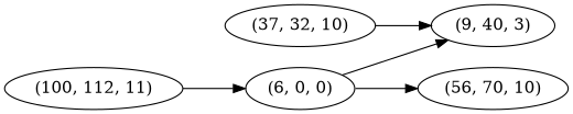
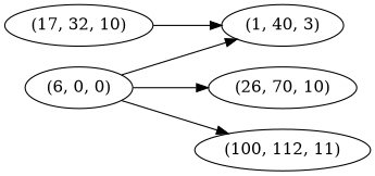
  digraph {
    rankdir=LR
    n1 [label="(6, 0, 0)"]
-   "(9, 40, 3)"
-   "(56, 70, 10)"
+   "(9, 40, 3)" [label="(1, 40, 3)"]
+   "(56, 70, 10)" [label="(26, 70, 10)"]
    "(100, 112, 11)"
-   "(17, 32, 10)" [label="(37, 32, 10)"]
+   "(17, 32, 10)"
    n1 -> "(9, 40, 3)"
    n1 -> "(56, 70, 10)"
-   "(100, 112, 11)" -> n1
+   n1 -> "(100, 112, 11)"
    "(17, 32, 10)" -> "(9, 40, 3)"
  }
